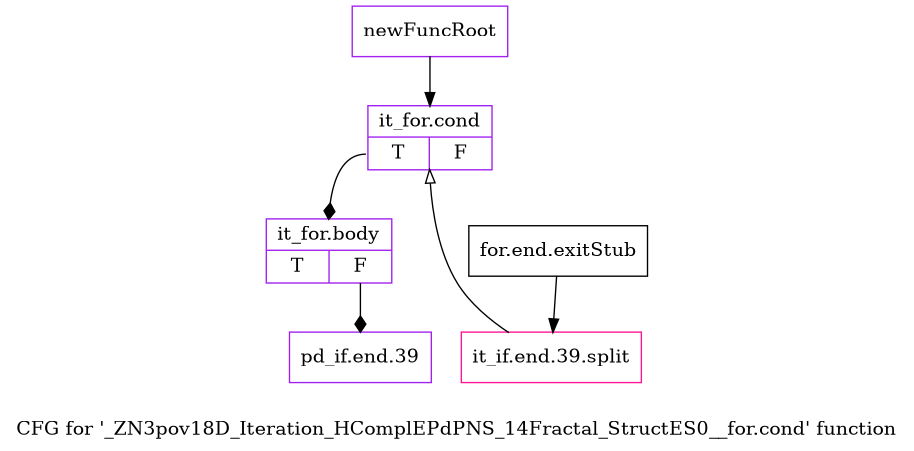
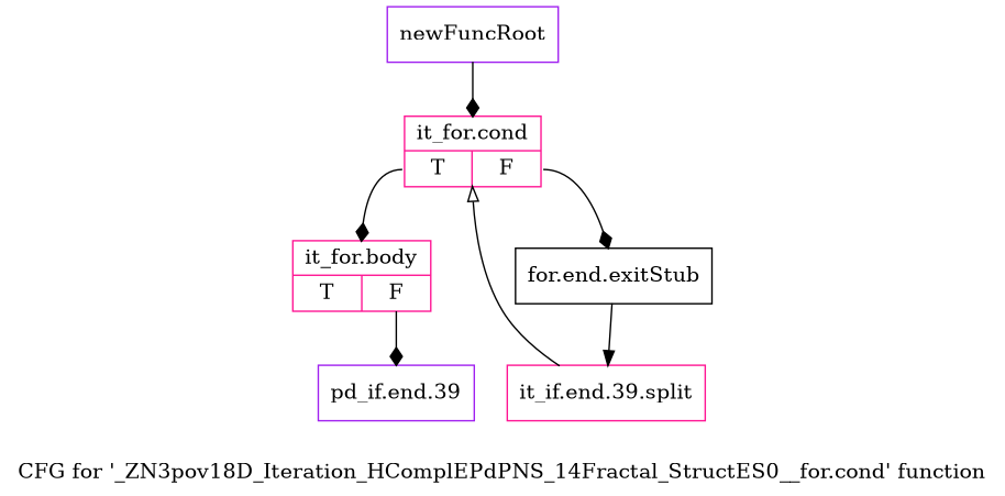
  digraph {
    label="CFG for '_ZN3pov18D_Iteration_HComplEPdPNS_14Fractal_StructES0__for.cond' function"
    node [color=deeppink shape=record]
    edge [arrowhead=diamond]
    n1 [color=purple label="{newFuncRoot}"]
-   n2 [color=purple label="{it_for.cond|{<s0>T|<s1>F}}"]
+   n2 [label="{it_for.cond|{<s0>T|<s1>F}}"]
    n3 [color=black label="{for.end.exitStub}"]
-   n4 [color=purple label="{it_for.body|{<s0>T|<s1>F}}"]
+   n4 [label="{it_for.body|{<s0>T|<s1>F}}"]
    n5 [label="{it_if.end.39.split}"]
    n6 [color=purple label="{pd_if.end.39}"]
-   n1 -> n2 [arrowhead=normal]
+   n1 -> n2
+   n2 -> n3 [tailport=s1]
    n2 -> n4 [tailport=s0]
    n3 -> n5 [arrowhead=normal]
    n4 -> n6 [tailport=s1]
    n5 -> n2 [arrowhead=onormal]
  }
